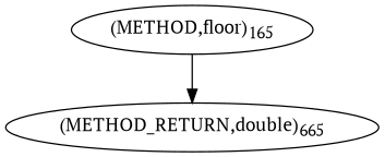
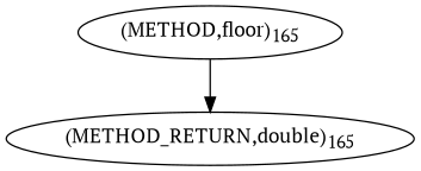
  digraph {
    fontname="PT Serif"
    node [fontname="PT Serif"]
    n1 [label=<(METHOD,floor)<SUB>165</SUB>>]
-   n2 [label=<(METHOD_RETURN,double)<SUB>665</SUB>>]
+   n2 [label=<(METHOD_RETURN,double)<SUB>165</SUB>>]
    n1 -> n2 [fontname="PT Serif"]
  }
